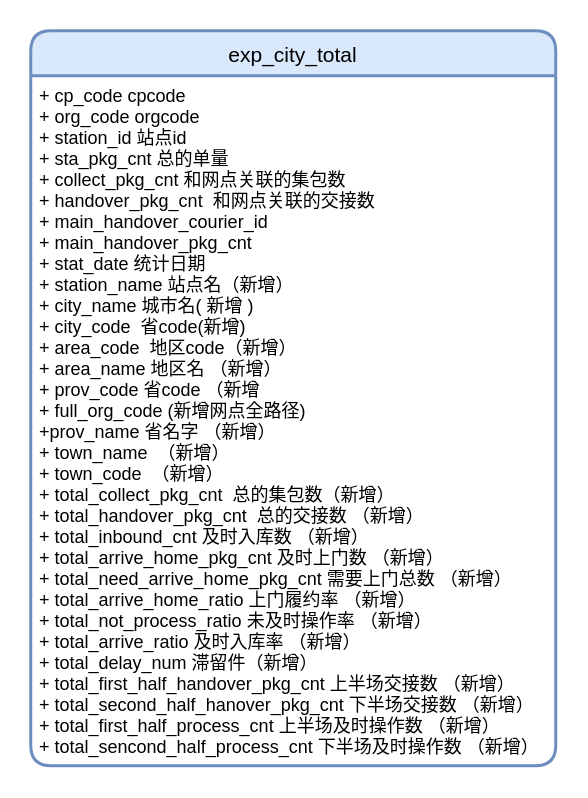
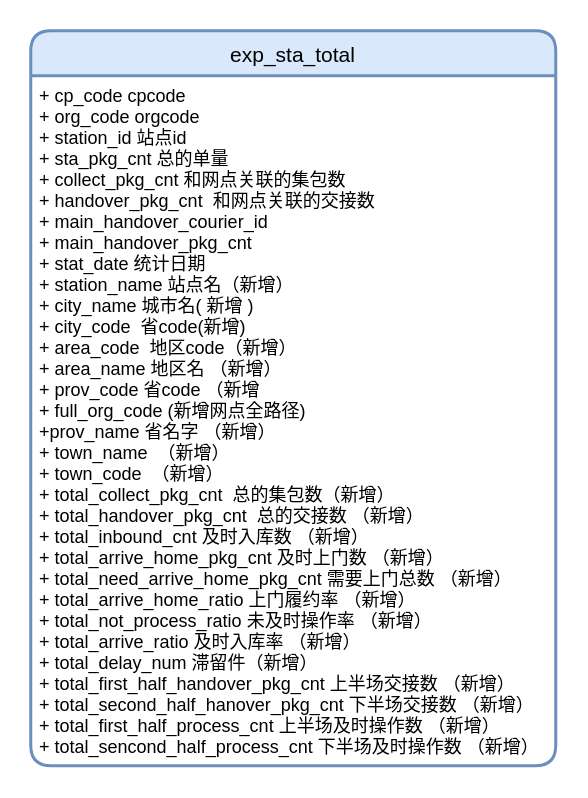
  <mxCell id="0" />
  <mxCell id="1" parent="0" />
- <mxCell id="2" value="exp_city_total" style="swimlane;childLayout=stackLayout;horizontal=1;startSize=30;horizontalStack=0;rounded=1;fontSize=14;fontStyle=0;strokeWidth=2;resizeParent=0;resizeLast=1;shadow=0;dashed=0;align=center;fillColor=#dae8fc;strokeColor=#6c8ebf;" parent="1" vertex="1"><mxGeometry x="20" y="20" width="350" height="490" as="geometry" /></mxCell>
+ <mxCell id="2" value="exp_sta_total" style="swimlane;childLayout=stackLayout;horizontal=1;startSize=30;horizontalStack=0;rounded=1;fontSize=14;fontStyle=0;strokeWidth=2;resizeParent=0;resizeLast=1;shadow=0;dashed=0;align=center;fillColor=#dae8fc;strokeColor=#6c8ebf;" parent="1" vertex="1"><mxGeometry x="20" y="20" width="350" height="490" as="geometry" /></mxCell>
  <mxCell id="3" value="+ cp_code cpcode&#10;+ org_code orgcode&#10;+ station_id 站点id&#10;+ sta_pkg_cnt 总的单量&#10;+ collect_pkg_cnt 和网点关联的集包数&#10;+ handover_pkg_cnt  和网点关联的交接数&#10;+ main_handover_courier_id &#10;+ main_handover_pkg_cnt&#10;+ stat_date 统计日期&#10;+ station_name 站点名（新增）&#10;+ city_name 城市名( 新增 )&#10;+ city_code  省code(新增)&#10;+ area_code  地区code（新增）&#10;+ area_name 地区名 （新增）&#10;+ prov_code 省code （新增&#10;+ full_org_code (新增网点全路径)&#10;+prov_name 省名字 （新增）&#10;+ town_name  （新增）&#10;+ town_code  （新增）&#10;+ total_collect_pkg_cnt  总的集包数（新增）&#10;+ total_handover_pkg_cnt  总的交接数 （新增）&#10;+ total_inbound_cnt 及时入库数 （新增）&#10;+ total_arrive_home_pkg_cnt 及时上门数 （新增）&#10;+ total_need_arrive_home_pkg_cnt 需要上门总数 （新增）&#10;+ total_arrive_home_ratio 上门履约率 （新增）&#10;+ total_not_process_ratio 未及时操作率 （新增）&#10;+ total_arrive_ratio 及时入库率 （新增）&#10;+ total_delay_num 滞留件（新增）&#10;+ total_first_half_handover_pkg_cnt 上半场交接数 （新增）&#10;+ total_second_half_hanover_pkg_cnt 下半场交接数 （新增）&#10;+ total_first_half_process_cnt 上半场及时操作数 （新增）&#10;+ total_sencond_half_process_cnt 下半场及时操作数 （新增）&#10;" style="align=left;strokeColor=none;fillColor=none;spacingLeft=4;fontSize=12;verticalAlign=top;resizable=0;rotatable=0;part=1;" parent="2" vertex="1"><mxGeometry y="30" width="350" height="460" as="geometry" /></mxCell>
